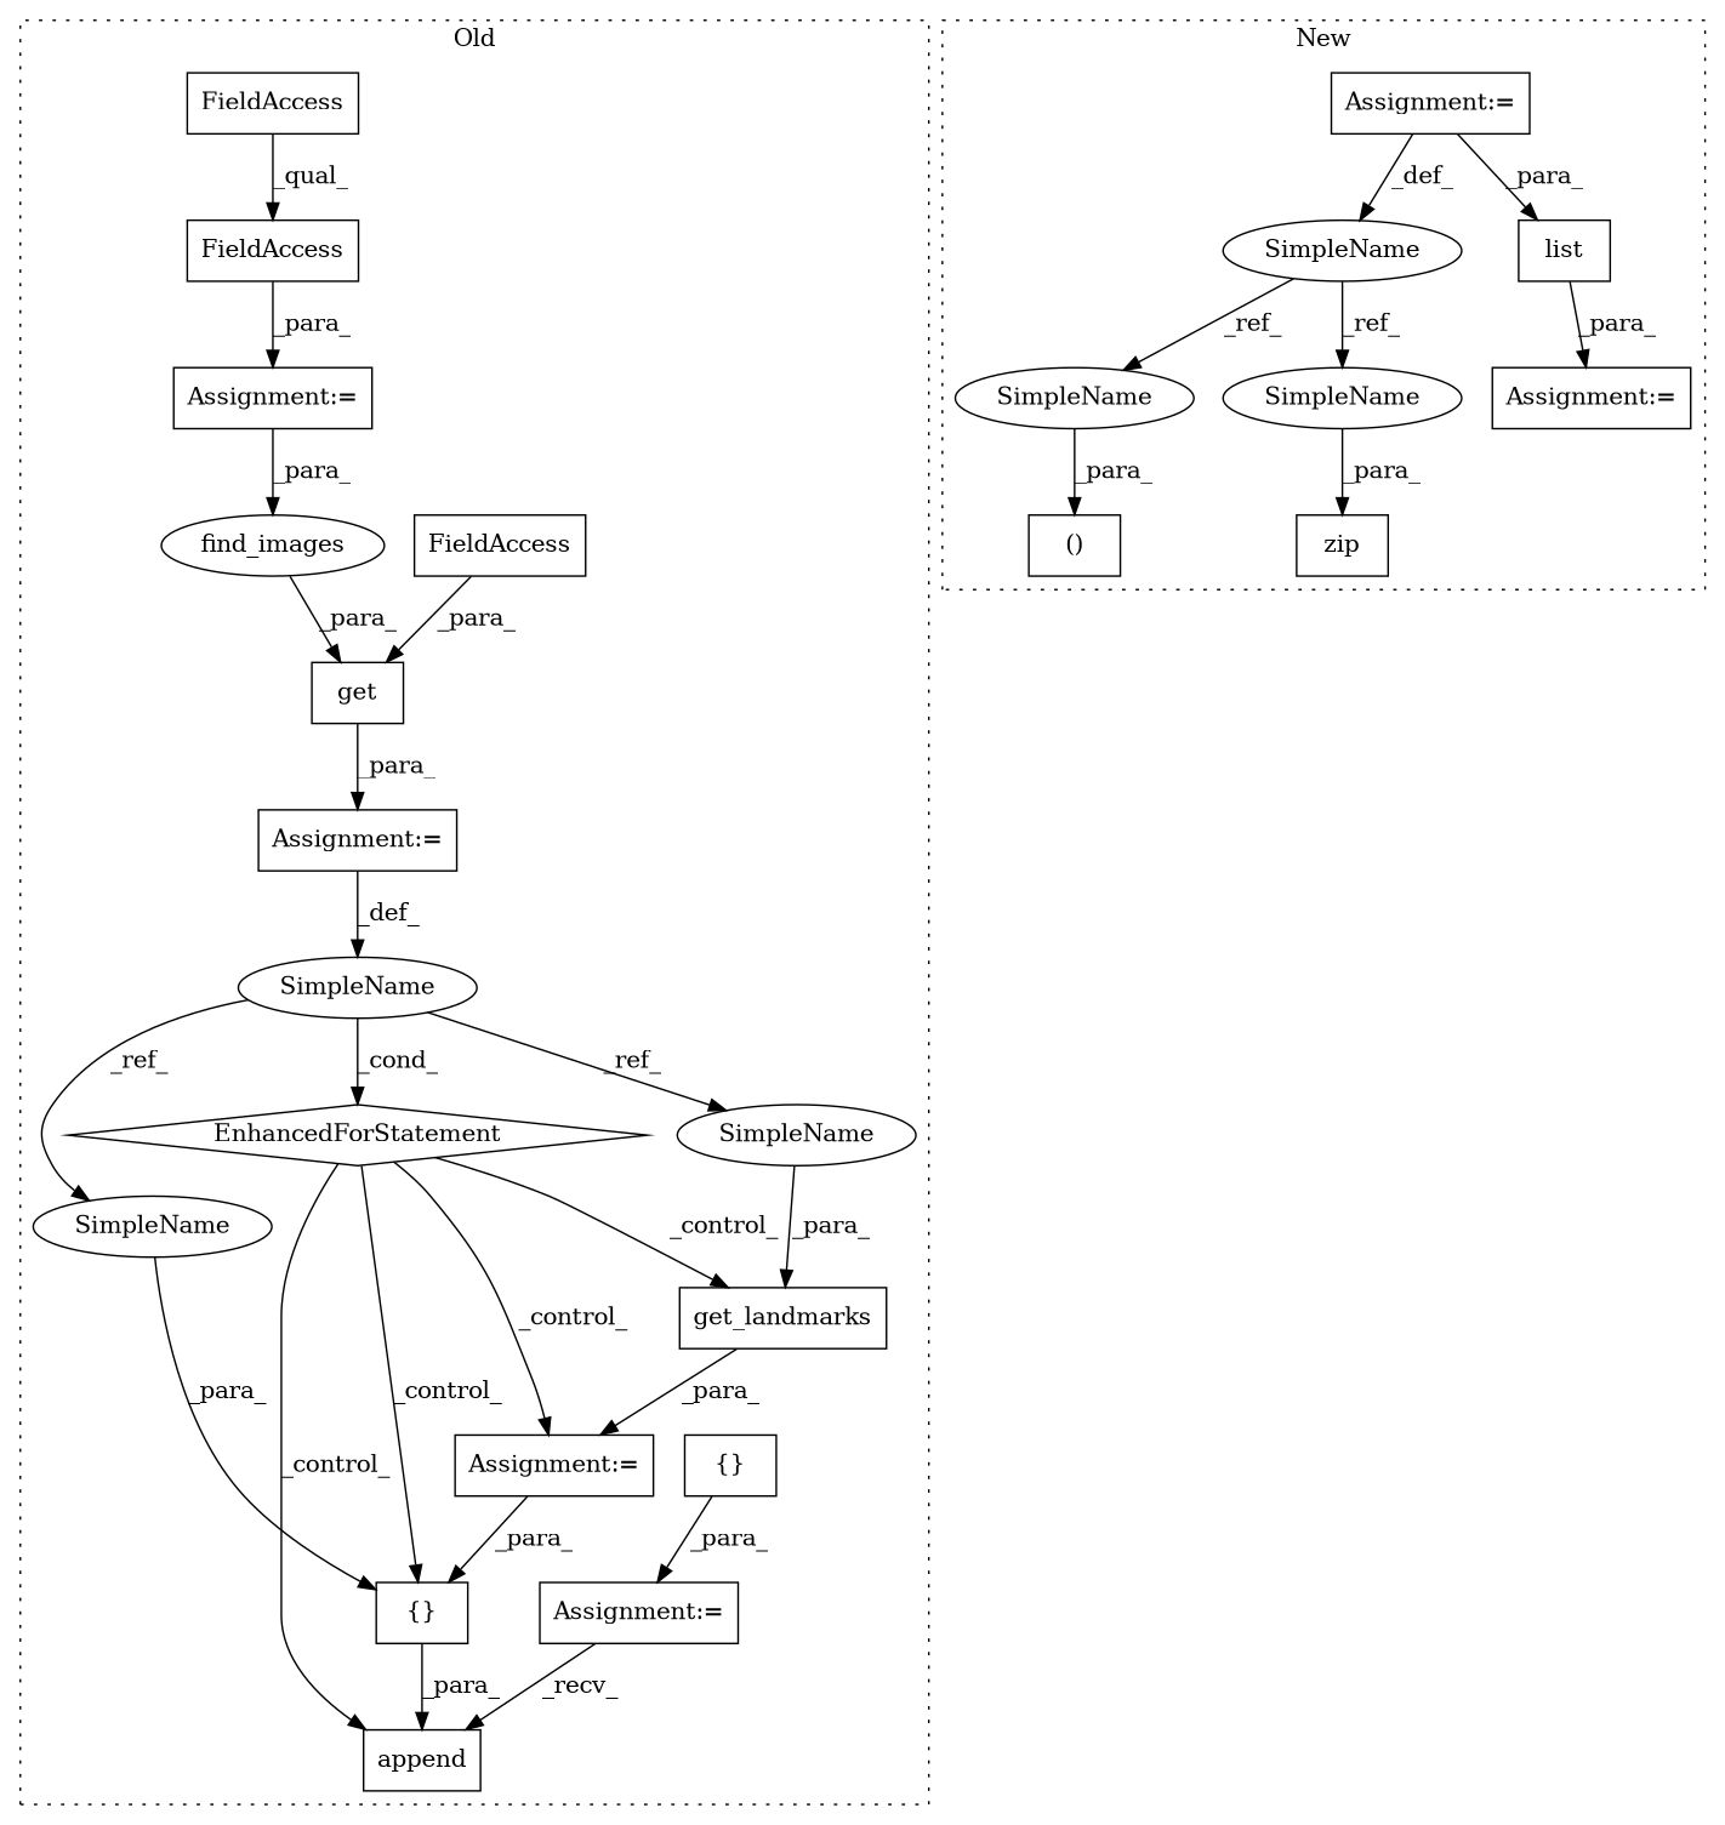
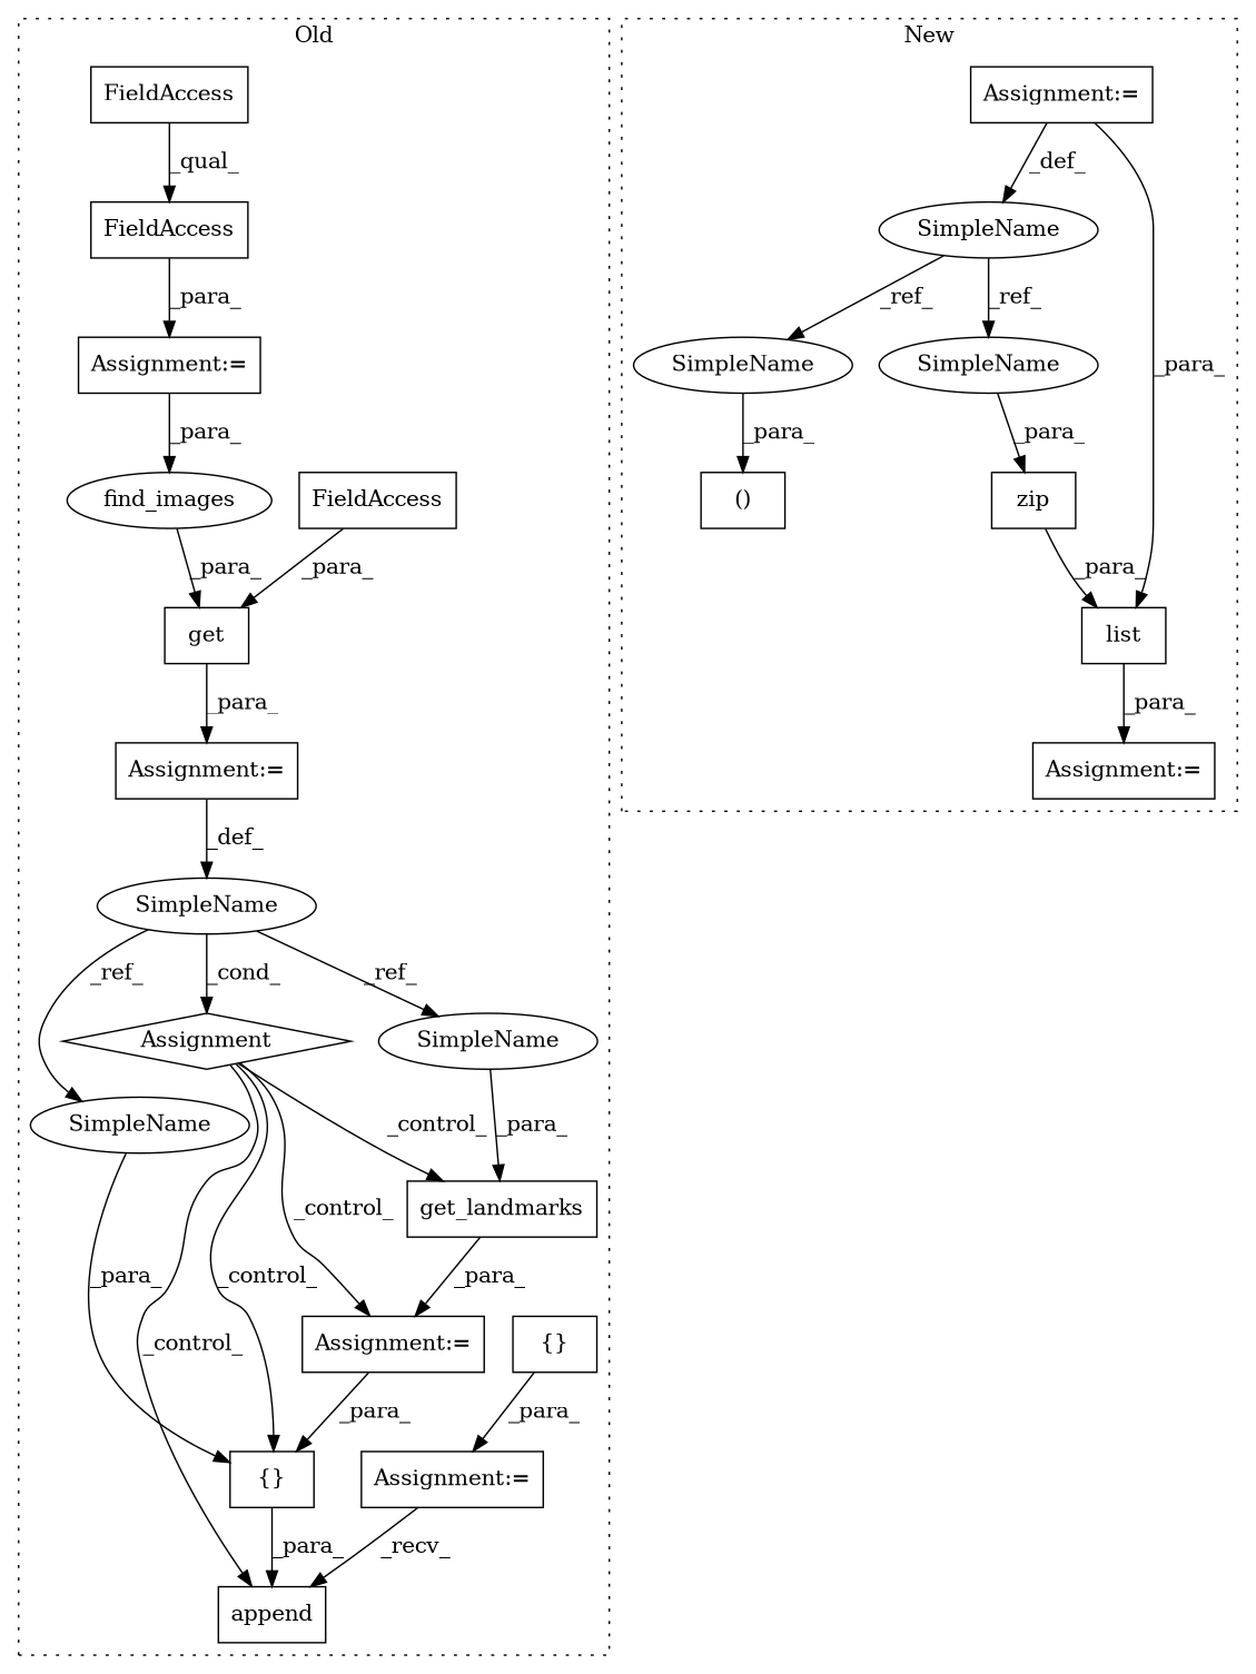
  digraph {
    node [a=7 l=1 s="7045,7170" shape=box]
    n1 [a=4 l=2 label="{}" s=7037]
    n2 [label="Assignment:=" s=7025]
    n3 [a=32 l="7,1" label=append s="7230,7330"]
-   n4 [a=70 l="53,2" label=EnhancedForStatement shape=diamond]
+   n4 [a=70 l="53,2" label=Assignment shape=diamond]
    n5 [label="Assignment:=" s=6934]
    n6 [a=42 l=3 label=SimpleName s=7110 shape=ellipse]
    n7 [label="Assignment:=" s=7189]
    n8 [l="53,2" label="Assignment:="]
    n9 [a=22 l=19 label=FieldAccess s=6935]
    n10 [a=4 l="1,1" label="{}" s="7246,7329"]
    n11 [a=32 l="5,1" label=get s="7116,7169"]
    n12 [a=32 l="14,1" label=get_landmarks s="7195,7212"]
    n13 [a=22 l=10 label=FieldAccess s=7159]
    n14 [a=22 l=9 label=FieldAccess s=6935]
    n15 [a=32 l="12,1" label=find_images s="7126,7147" shape=ellipse]
    n16 [a=42 l=3 label=SimpleName s=7247 shape=ellipse]
    n17 [a=42 l=3 label=SimpleName s=7209 shape=ellipse]
    n18 [a=32 l="4,1" label=zip s="8423,8457"]
    n19 [label="Assignment:=" s=8311]
    n20 [l=13 label="Assignment:=" s=7934]
    n21 [a=106 l=58 label="()" s=8162]
    n22 [a=42 l=13 label=SimpleName s=7934 shape=ellipse]
    n23 [a=32 l="5,1" label=list s="8326,8336"]
    n24 [a=42 l=13 label=SimpleName s=8162 shape=ellipse]
    n25 [a=42 l=13 label=SimpleName s=8427 shape=ellipse]
    subgraph cluster_1 {
      label=Old
      style=dotted
      n1
      n2
      n3
      n4
      n5
      n6
      n7
      n8
      n9
      n10
      n11
      n12
      n13
      n14
      n15
      n16
      n17
    }
    subgraph cluster_2 {
      label=New
      style=dotted
      n18
      n19
      n20
      n21
      n22
      n23
      n24
      n25
    }
    n1 -> n2 [label=_para_]
    n2 -> n3 [label=_recv_]
    n4 -> n3 [label=_control_]
    n4 -> n7 [label=_control_]
    n4 -> n10 [label=_control_]
    n4 -> n12 [label=_control_]
    n5 -> n15 [label=_para_]
    n6 -> n4 [label=_cond_]
    n6 -> n16 [label=_ref_]
    n6 -> n17 [label=_ref_]
    n7 -> n10 [label=_para_]
    n8 -> n6 [label=_def_]
    n9 -> n5 [label=_para_]
    n10 -> n3 [label=_para_]
    n11 -> n8 [label=_para_]
    n12 -> n7 [label=_para_]
    n13 -> n11 [label=_para_]
    n14 -> n9 [label=_qual_]
    n15 -> n11 [label=_para_]
    n16 -> n10 [label=_para_]
    n17 -> n12 [label=_para_]
+   n18 -> n23 [label=_para_]
    n20 -> n22 [label=_def_]
    n20 -> n23 [label=_para_]
    n22 -> n24 [label=_ref_]
    n22 -> n25 [label=_ref_]
    n23 -> n19 [label=_para_]
    n24 -> n21 [label=_para_]
    n25 -> n18 [label=_para_]
  }
